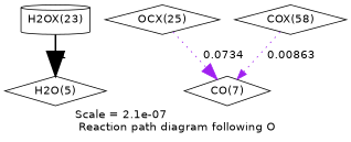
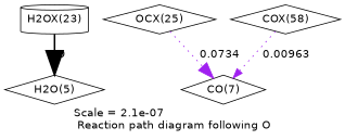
  digraph {
    fontname=Helvetica
    label="Scale = 2.1e-07\l Reaction path diagram following O"
    node [fontname=Helvetica shape=diamond]
    edge [color=purple fontname=Helvetica style=dotted]
    n1 [label="H2OX(23)" shape=cylinder]
    n2 [label="H2O(5)"]
    n3 [label="OCX(25)"]
    n4 [label="CO(7)"]
    n5 [label="COX(58)"]
-   n1 -> n2 [arrowsize=3 color=black label=" 1" style=bold]
+   n1 -> n2 [arrowsize=3 color=black label=" 9" style=bold]
    n3 -> n4 [arrowsize=2.01 label=" 0.0734"]
-   n5 -> n4 [arrowsize=1.21 label=" 0.00863"]
+   n5 -> n4 [arrowsize=1.21 label=" 0.00963"]
  }
